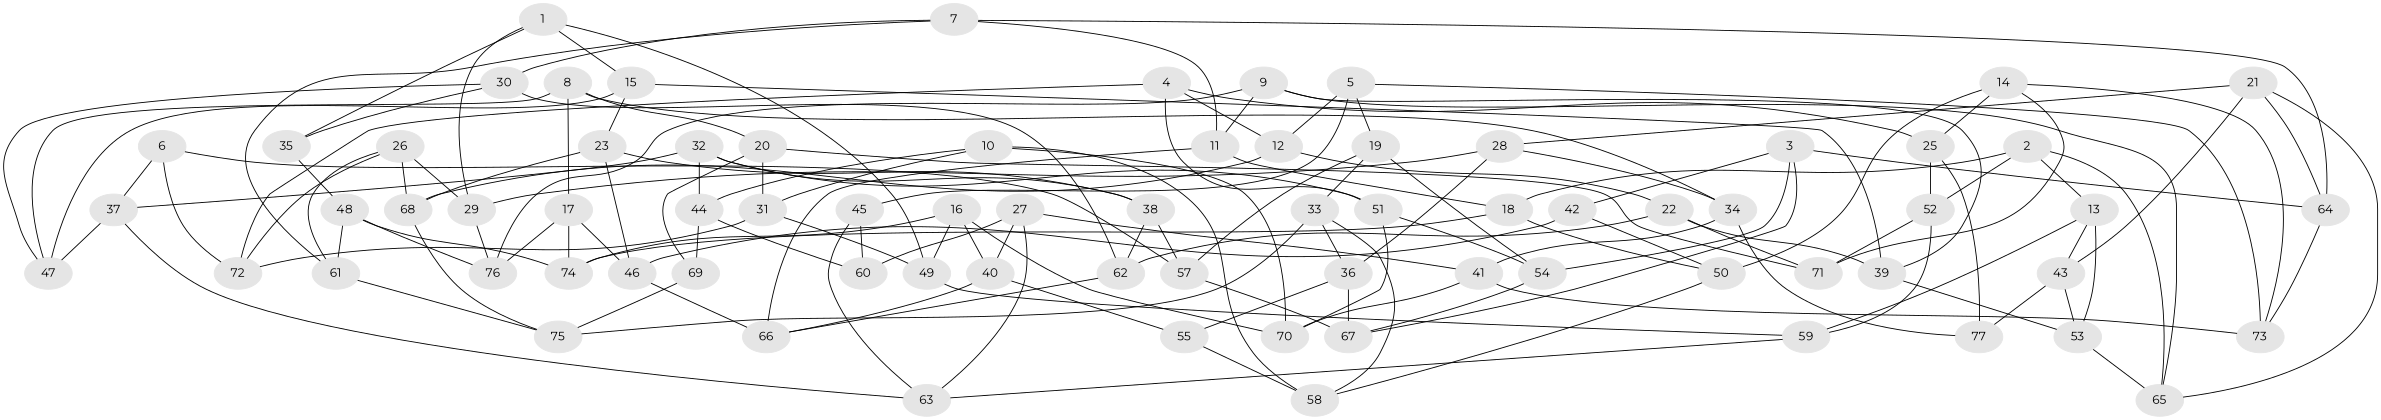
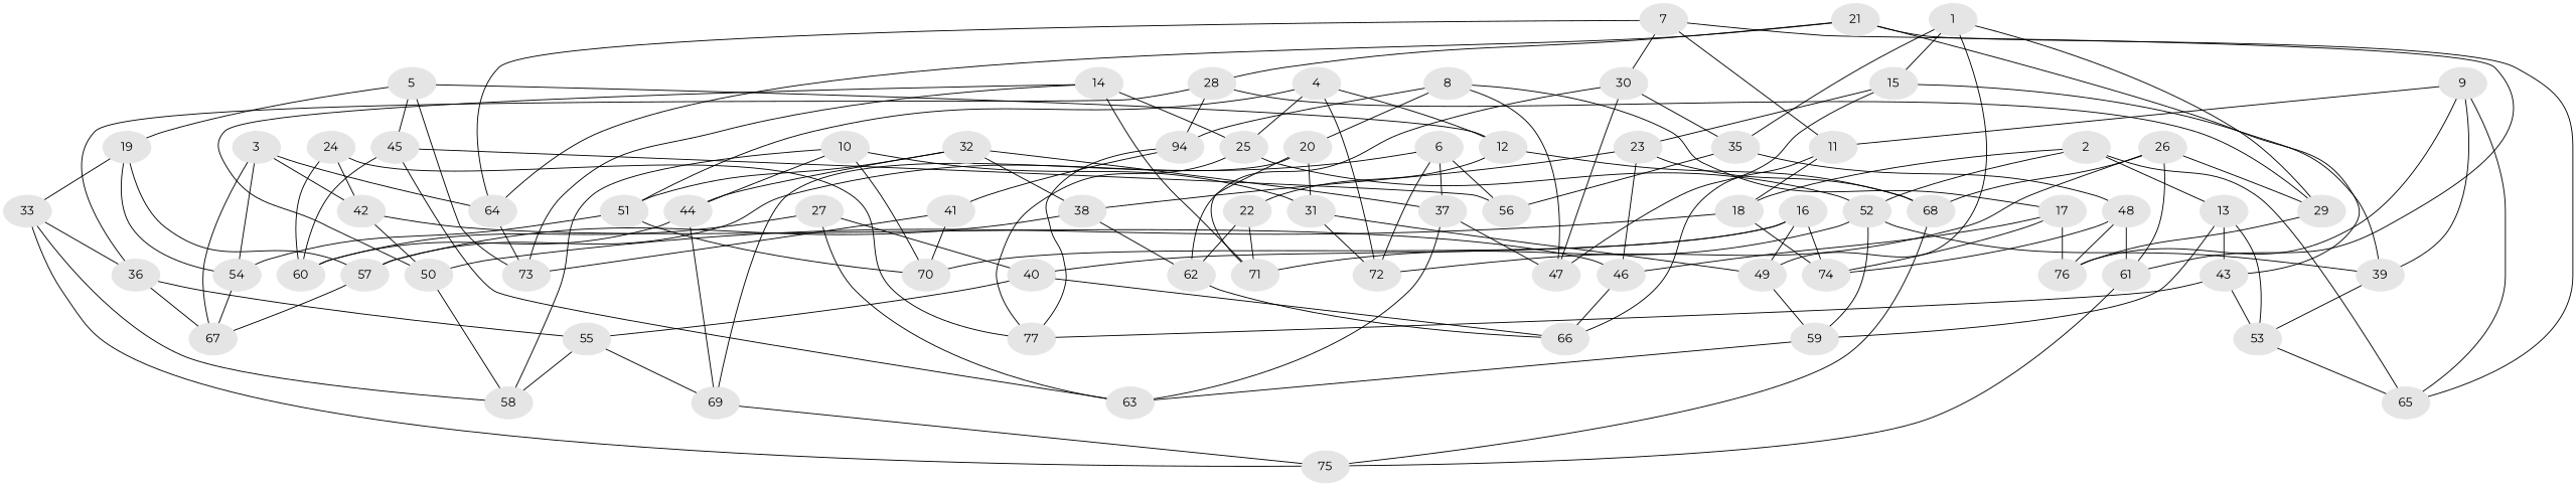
  graph {
    fontname=Montserrat
    node [color=gray90 fontname=Montserrat style=filled]
    edge [fontname=Montserrat]
    1
    15
    29
    35
    49
    47
    39
    23
    76
+   56
    48
    59
    2
    13
    18
    52
    65
    43
    53
    50
    74
    71
    3
    42
    54
    64
    67
    46
    73
    4
    12
    25
    51
    72
    22
    68
    77
    70
    5
    19
    45
    57
    33
    60
    63
    6
    37
    7
    11
    30
    61
    66
    62
    75
    8
    17
    20
-   34
+   34 [label=94]
    31
    69
    41
    9
    10
    44
    58
    14
    38
    16
    40
    55
    36
    21
    28
+   24
    26
    27
    32
    1 -- 15
    1 -- 29
    1 -- 35
    1 -- 49
    15 -- 47
    15 -- 39
    15 -- 23
    29 -- 76
+   35 -- 56
    35 -- 48
    49 -- 59
    39 -- 53
    23 -- 46
    23 -- 68
    23 -- 38
    48 -- 76
    48 -- 74
    48 -- 61
    59 -- 63
    2 -- 13
    2 -- 18
    2 -- 52
    2 -- 65
    13 -- 59
    13 -- 43
    13 -- 53
    18 -- 50
    18 -- 74
    52 -- 59
    52 -- 71
    43 -- 53
    43 -- 77
    53 -- 65
    50 -- 58
    3 -- 42
    3 -- 54
    3 -- 64
    3 -- 67
    42 -- 50
    42 -- 46
    54 -- 67
    64 -- 73
    46 -- 66
    4 -- 12
    4 -- 25
    4 -- 51
    4 -- 72
    12 -- 22
    12 -- 68
    25 -- 52
    25 -- 77
    51 -- 54
    51 -- 70
-   22 -- 39
+   52 -- 39
    22 -- 71
    22 -- 62
    68 -- 75
    5 -- 73
    5 -- 12
    5 -- 19
    5 -- 45
    19 -- 54
    19 -- 57
    19 -- 33
+   45 -- 56
    45 -- 60
    45 -- 63
    57 -- 67
    33 -- 75
    33 -- 58
    33 -- 36
+   6 -- 56
    6 -- 72
    6 -- 57
    6 -- 37
    37 -- 47
    37 -- 63
    7 -- 64
    7 -- 11
    7 -- 30
    7 -- 61
    11 -- 18
    11 -- 66
    30 -- 35
    30 -- 47
    30 -- 62
    61 -- 75
    62 -- 66
    8 -- 47
    8 -- 17
    8 -- 20
    8 -- 34
    17 -- 76
    17 -- 74
    17 -- 46
    20 -- 71
    20 -- 31
    20 -- 69
    34 -- 77
    34 -- 41
    31 -- 49
    31 -- 72
    69 -- 75
    41 -- 73
    41 -- 70
    9 -- 39
    9 -- 76
    9 -- 65
    9 -- 11
    10 -- 70
    10 -- 31
    10 -- 44
    10 -- 58
    44 -- 60
    44 -- 69
    14 -- 50
    14 -- 71
    14 -- 73
    14 -- 25
    38 -- 57
    38 -- 62
    16 -- 49
    16 -- 74
    16 -- 70
    16 -- 40
    40 -- 66
    40 -- 55
+   55 -- 69
    55 -- 58
    36 -- 67
    36 -- 55
    21 -- 65
    21 -- 43
    21 -- 64
    21 -- 28
    28 -- 29
    28 -- 34
    28 -- 36
+   24 -- 42
+   24 -- 77
+   24 -- 60
    26 -- 29
    26 -- 72
    26 -- 68
    26 -- 61
    27 -- 60
    27 -- 63
-   27 -- 41
    27 -- 40
    32 -- 51
    32 -- 37
    32 -- 44
    32 -- 38
  }
